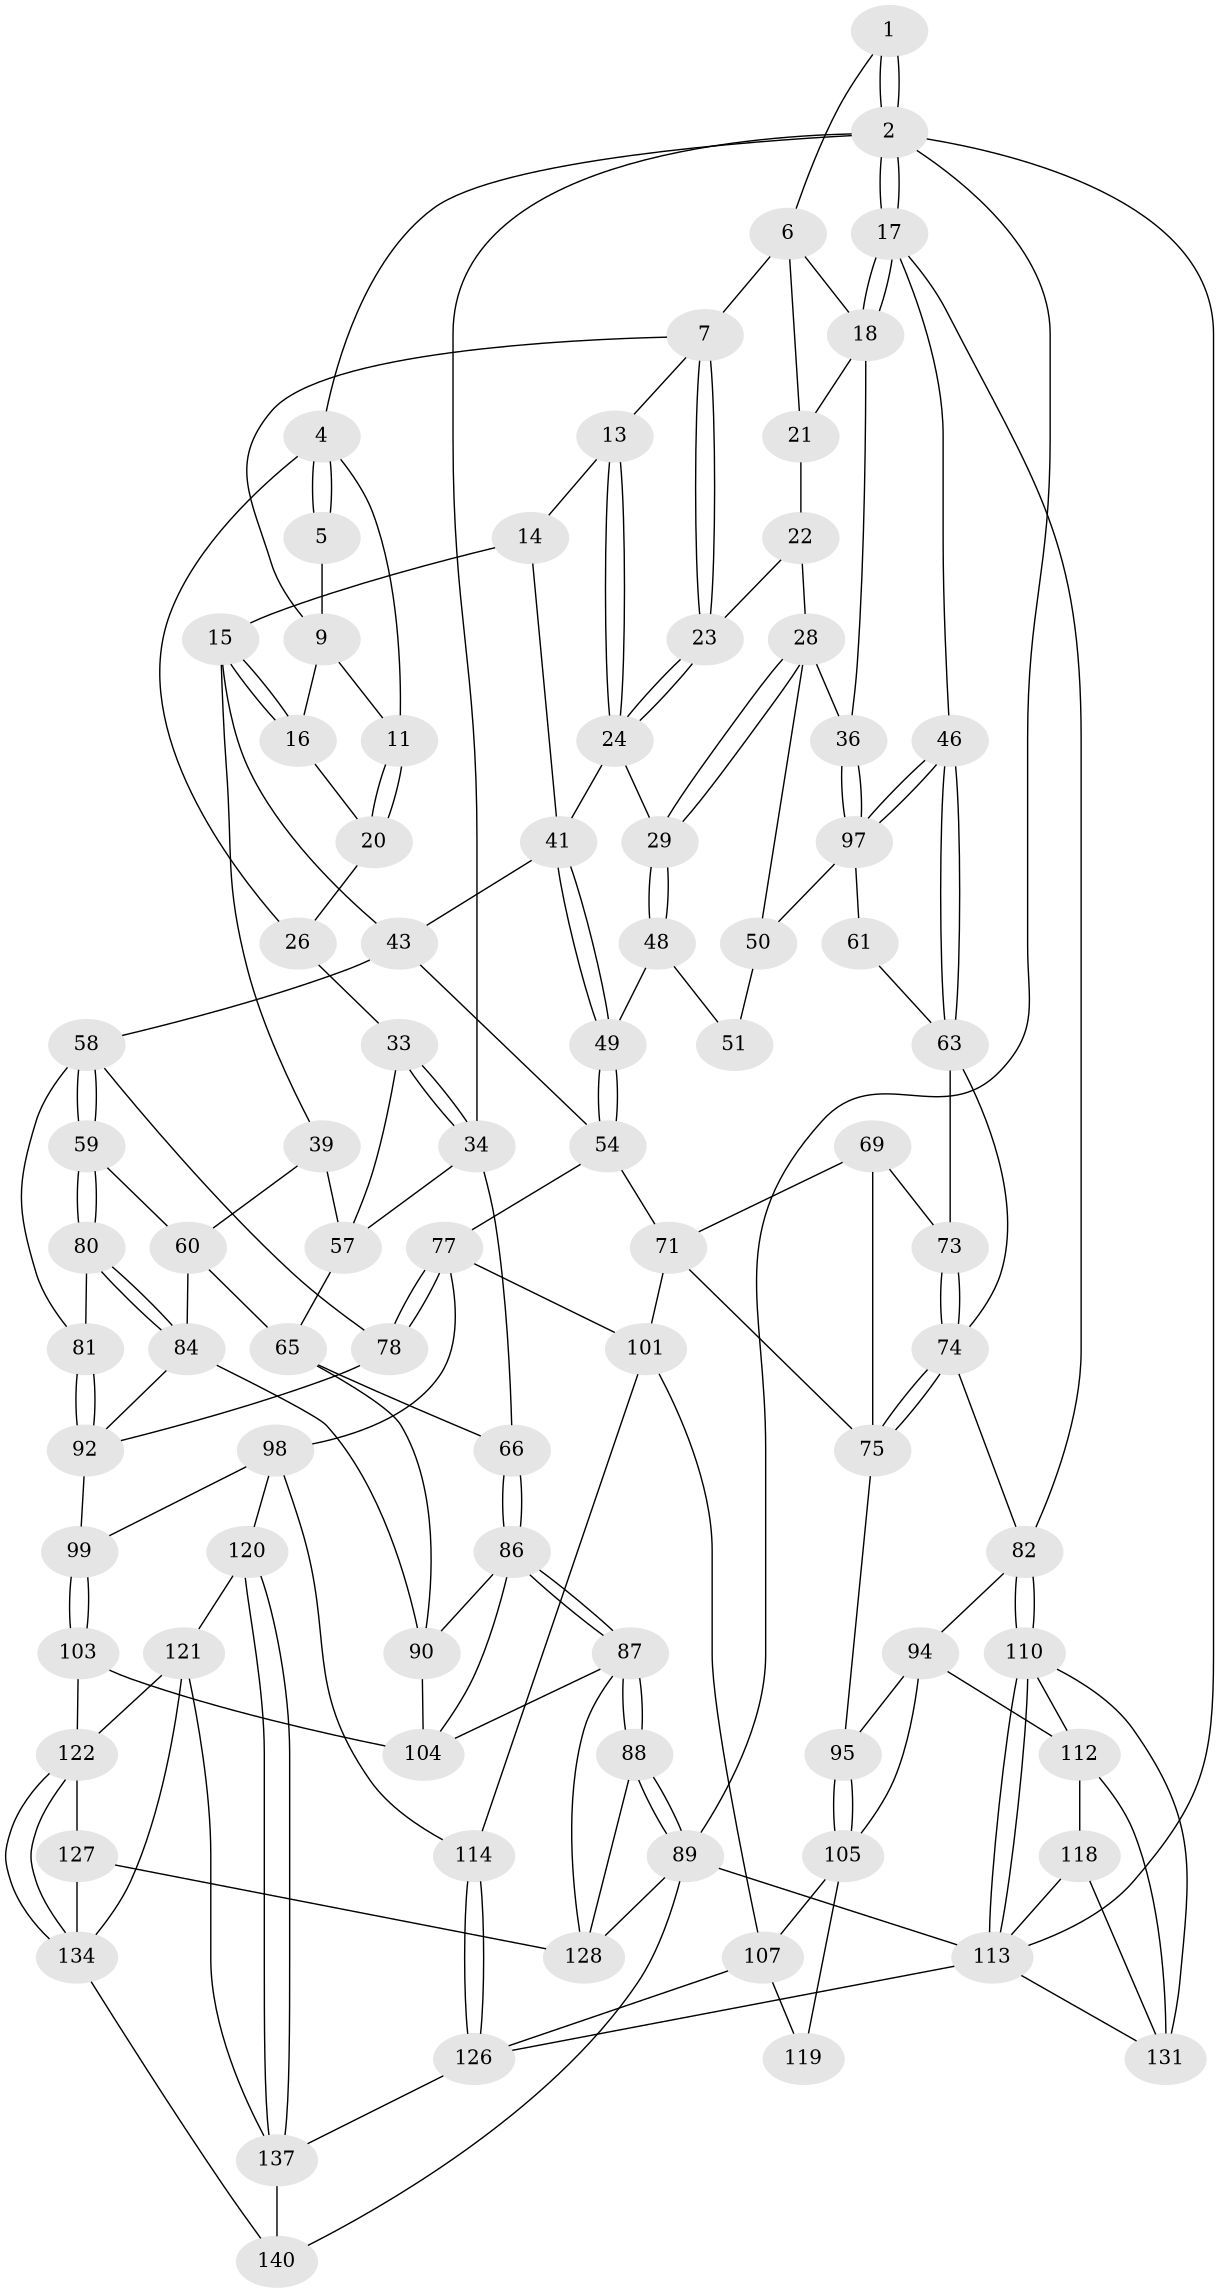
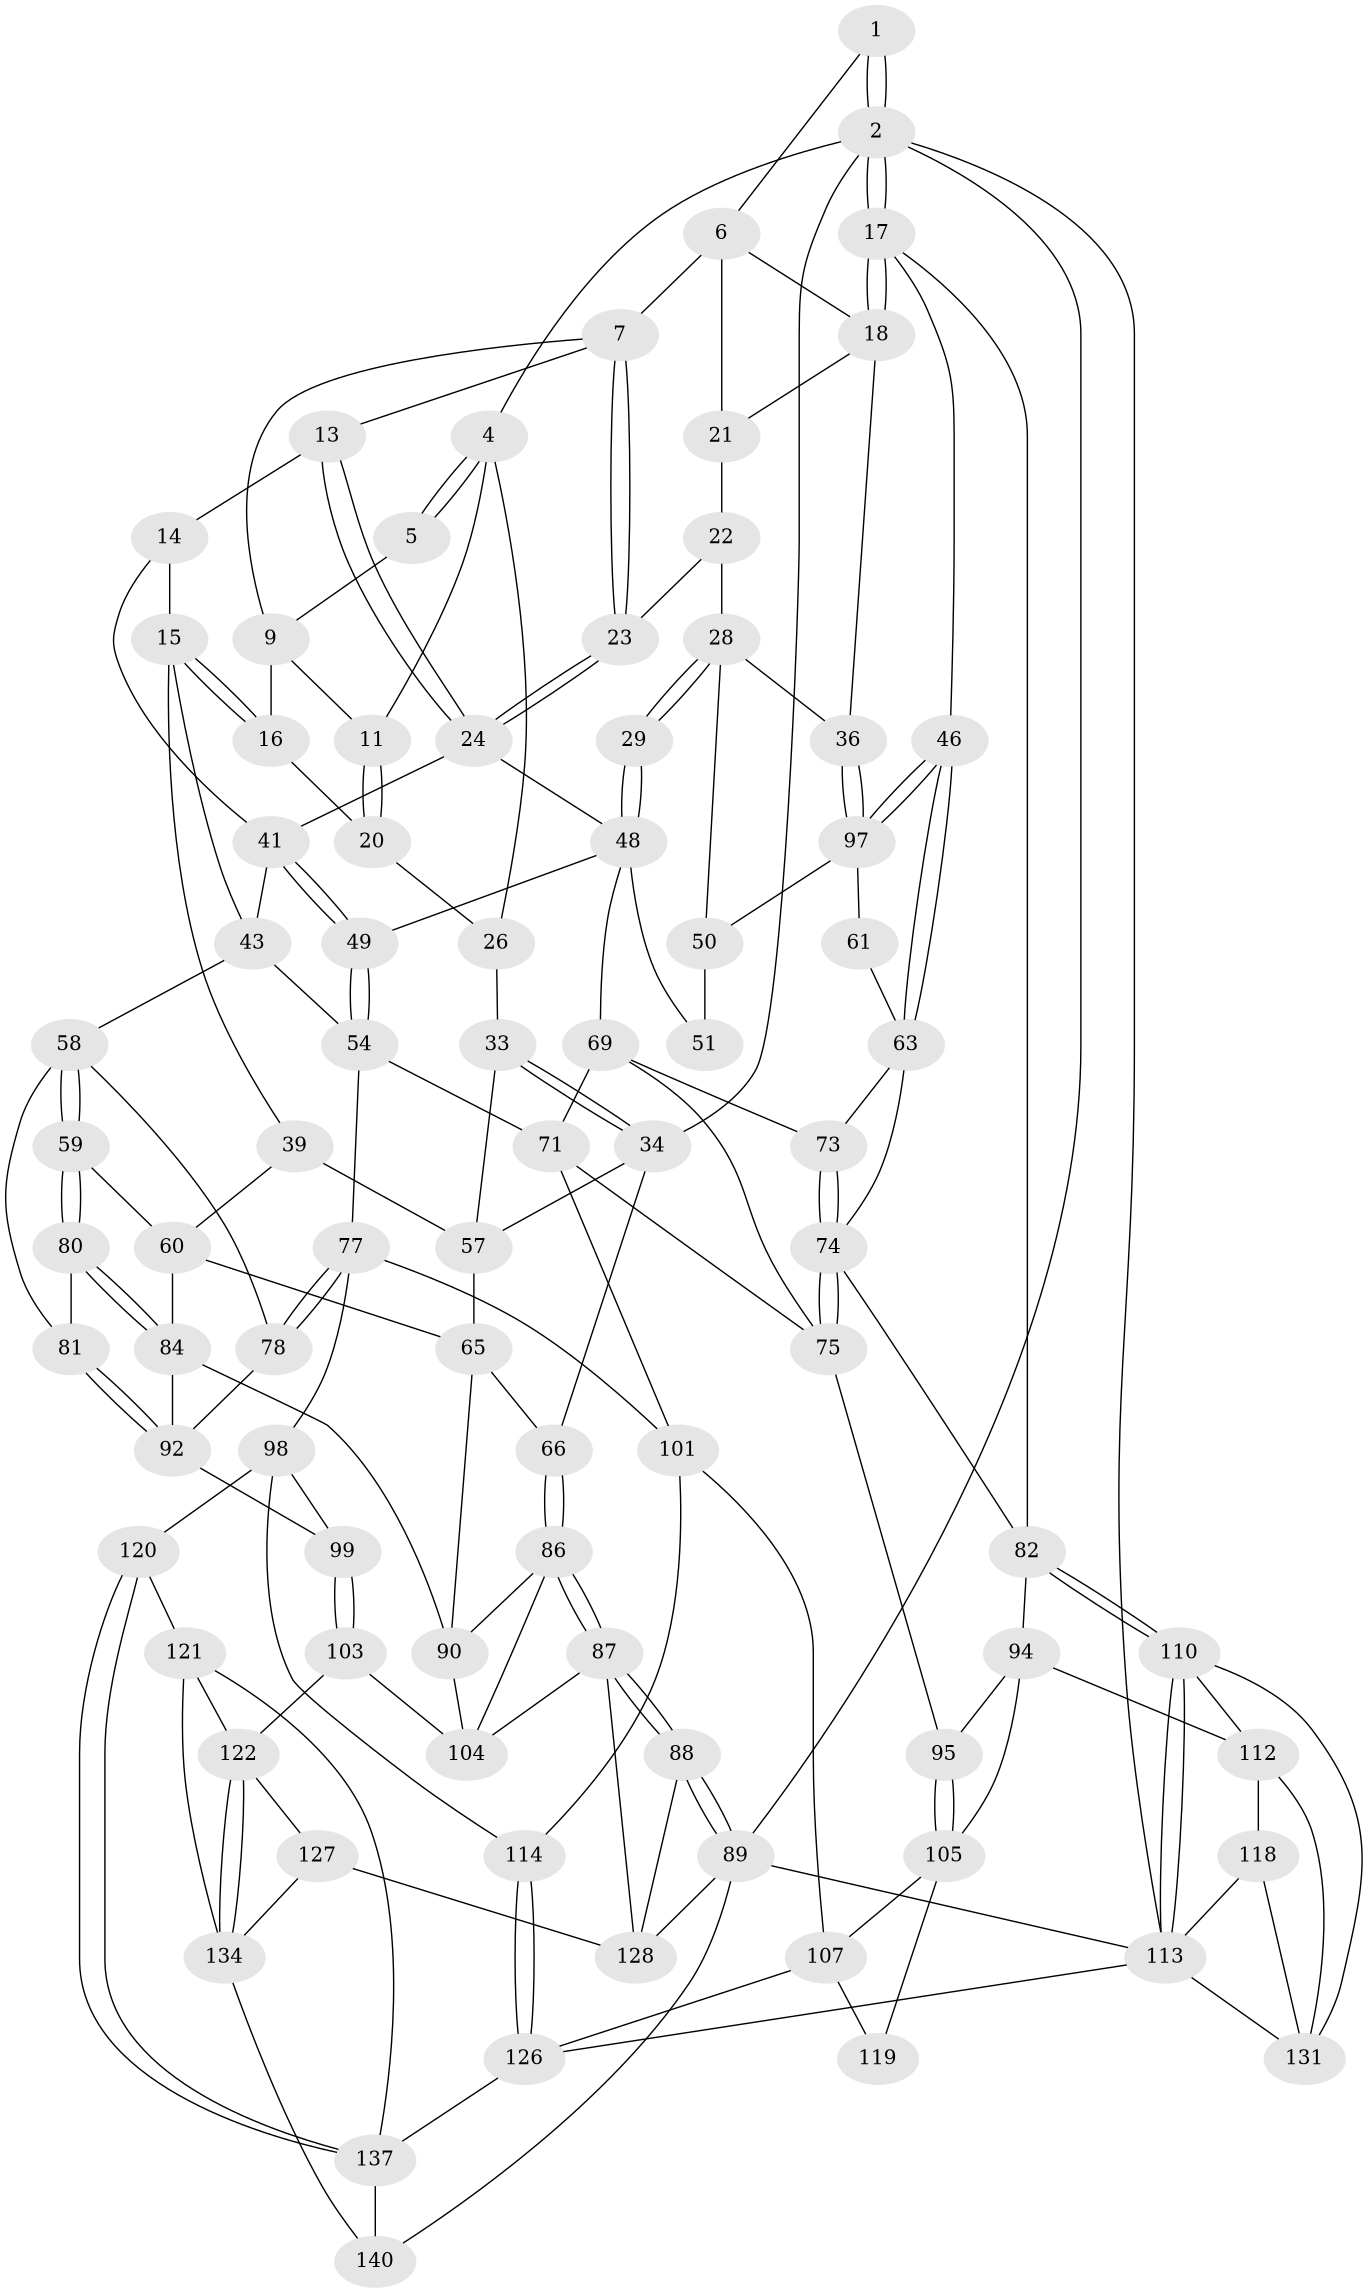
  graph {
    node [color=gray90 style=filled]
    2 [super="+3"]
    1
    6 [super="+19"]
    4 [super="+10"]
    17 [super="+45"]
    34 [super="+35"]
    89 [super="+141"]
    113 [super="+142"]
    7 [super="+8"]
    18 [super="+32"]
    21 [super="+31"]
    5
    11
    26
    46
    82 [super="+83"]
    57 [super="+62"]
    66
    128 [super="+129"]
    140
    126 [super="+138"]
    131 [super="+133"]
    9 [super="+12"]
    20 [super="+25"]
    33 [super="+44"]
    16
    13
    23
    36
    22 [super="+27"]
    14
    24 [super="+30"]
    15 [super="+38"]
    41 [super="+42"]
    29
    39 [super="+56"]
    43 [super="+55"]
    49
    60 [super="+67"]
    54 [super="+72"]
    58 [super="+79"]
    n42 [label=97 super="+53"]
    63 [super="+64"]
    94 [super="+109"]
    110 [super="+111"]
    28 [super="+37"]
    50
    48 [super="+52"]
    51
    69 [super="+70"]
    65 [super="+68"]
    86 [super="+91"]
    61
    84 [super="+85"]
    71 [super="+100"]
    77 [super="+97"]
    59
    78
    81
    73
    74 [super="+76"]
    75 [super="+96"]
    101 [super="+108"]
    98 [super="+115"]
    90 [super="+102"]
    80
    92 [super="+93"]
    104 [super="+116"]
    87 [super="+130"]
    95
    114
    107 [super="+125"]
    105 [super="+106"]
    99
    120
    112 [super="+117"]
    88
    103
    119 [super="+124"]
    118 [super="+132"]
    121 [super="+136"]
    137 [super="+139"]
    122 [super="+123"]
    134 [super="+135"]
    127
    2 -- 4
    2 -- 17
    2 -- 17
    2 -- 34
    2 -- 89
    2 -- 113
    1 -- 2
    1 -- 2
    1 -- 6
    6 -- 7
    6 -- 18
    6 -- 21
    4 -- 5
    4 -- 5
    4 -- 11
    4 -- 26
    17 -- 18
    17 -- 18
    17 -- 46
    17 -- 82
    34 -- 57
    34 -- 66
    89 -- 113
    89 -- 128
    89 -- 140
    113 -- 126
    113 -- 131
    7 -- 9
    7 -- 13
    7 -- 23
    7 -- 23
    18 -- 21
    18 -- 36
    21 -- 22 [weight=2]
    5 -- 9
    11 -- 20
    11 -- 20
    26 -- 33
    46 -- n42
    46 -- n42
    46 -- 63
    46 -- 63
    82 -- 94
    82 -- 110
    82 -- 110
    57 -- 65
    66 -- 86
    66 -- 86
    126 -- 137
    9 -- 11
    9 -- 16
    20 -- 26
    33 -- 34
    33 -- 34
    33 -- 57
    16 -- 20
    13 -- 14
    13 -- 24
    13 -- 24
    23 -- 24
    23 -- 24
    36 -- n42
    36 -- n42
    22 -- 23
    22 -- 28
    14 -- 15
    14 -- 41
    24 -- 41
-   24 -- 29
+   24 -- 48
    15 -- 16
    15 -- 16
    15 -- 39
    15 -- 43
    41 -- 43
    41 -- 49
    41 -- 49
    29 -- 48
    29 -- 48
    39 -- 57
    39 -- 60
    43 -- 54
    43 -- 58
    49 -- 54
    49 -- 54
    60 -- 65
    60 -- 84
    54 -- 71
    54 -- 77
    58 -- 59
    58 -- 59
    58 -- 78
    58 -- 81
    n42 -- 50
    n42 -- 61
    63 -- 73
    63 -- 74
    94 -- 95
    94 -- 105
    94 -- 112
    110 -- 113
    110 -- 113
    110 -- 131
    110 -- 112
    28 -- 36
    28 -- 29
    28 -- 29
    28 -- 50
    50 -- 51
    48 -- 49
    48 -- 51
+   48 -- 69
    69 -- 71
    69 -- 73
    69 -- 75
    65 -- 66
    65 -- 90
    86 -- 90
    86 -- 104
    86 -- 87
    86 -- 87
    61 -- 63
    84 -- 90
    84 -- 92
    71 -- 75
    71 -- 101
    77 -- 78
    77 -- 78
    77 -- 101
    77 -- 98
    59 -- 60
    59 -- 80
    59 -- 80
    78 -- 92
    81 -- 92
    81 -- 92
    73 -- 74
    73 -- 74
    74 -- 82
    74 -- 75
    74 -- 75
    75 -- 95
    101 -- 114
    101 -- 107
    98 -- 114
    98 -- 99
    98 -- 120
    90 -- 104
    80 -- 84
    80 -- 84
    80 -- 81
    92 -- 99
    87 -- 128
    87 -- 104
    87 -- 88
    87 -- 88
    95 -- 105
    95 -- 105
    114 -- 126
    114 -- 126
    107 -- 126
    107 -- 119
    105 -- 107
    105 -- 119
    99 -- 103
    99 -- 103
    120 -- 121
    120 -- 137
    120 -- 137
    112 -- 131
    112 -- 118
    88 -- 89
    88 -- 89
    88 -- 128
    103 -- 104
    103 -- 122
    118 -- 113 [weight=2]
    118 -- 131
    121 -- 137
    121 -- 122
    121 -- 134
    137 -- 140
    122 -- 134
    122 -- 134
    122 -- 127
    134 -- 140
    127 -- 128
    127 -- 134
  }
